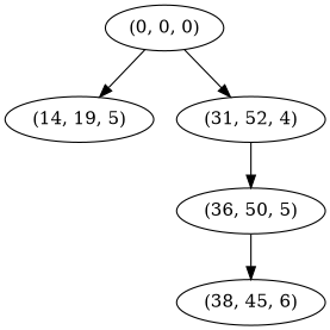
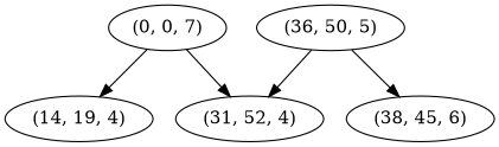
  digraph {
-   "(0, 0, 0)"
-   "(14, 19, 5)"
+   "(0, 0, 0)" [label="(0, 0, 7)"]
+   "(14, 19, 5)" [label="(14, 19, 4)"]
    n3 [label="(31, 52, 4)"]
    "(36, 50, 5)"
    n5 [label="(38, 45, 6)"]
    "(0, 0, 0)" -> "(14, 19, 5)"
    "(0, 0, 0)" -> n3
-   n3 -> "(36, 50, 5)"
+   "(36, 50, 5)" -> n3
    "(36, 50, 5)" -> n5
  }
